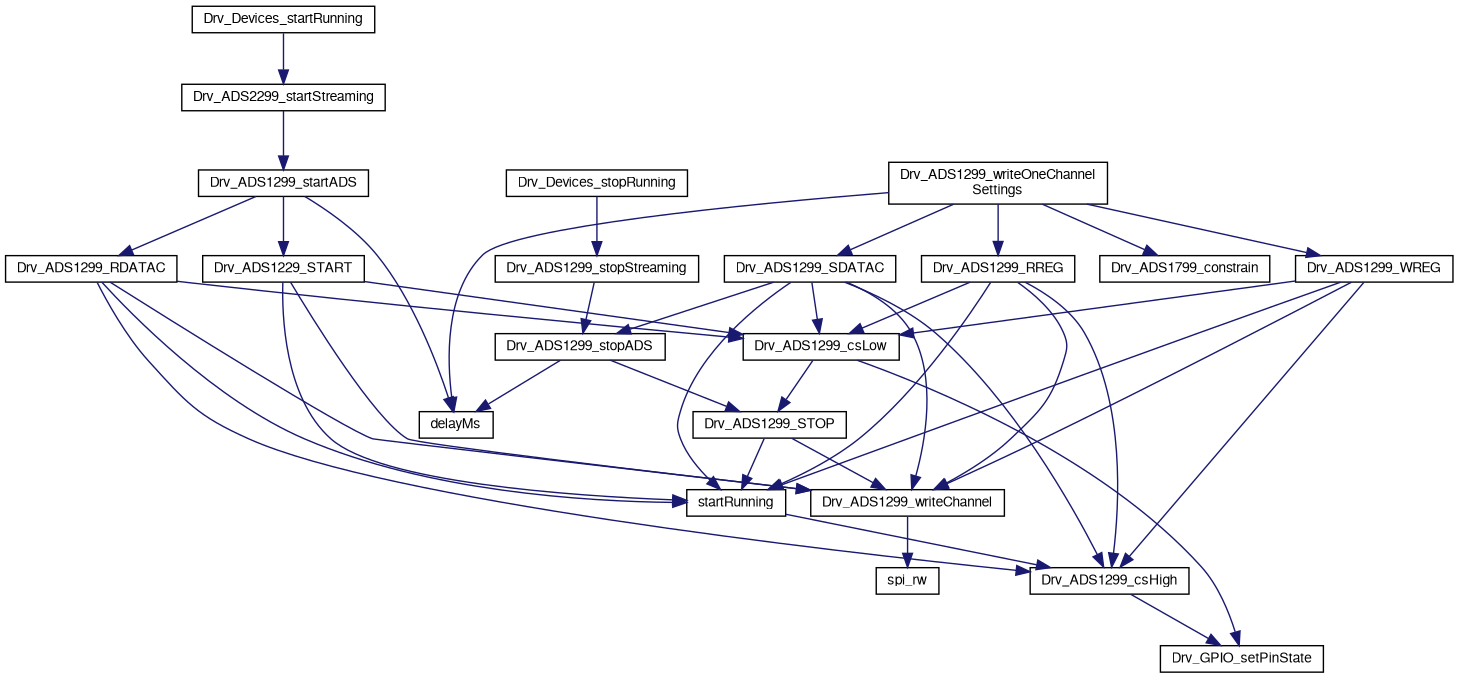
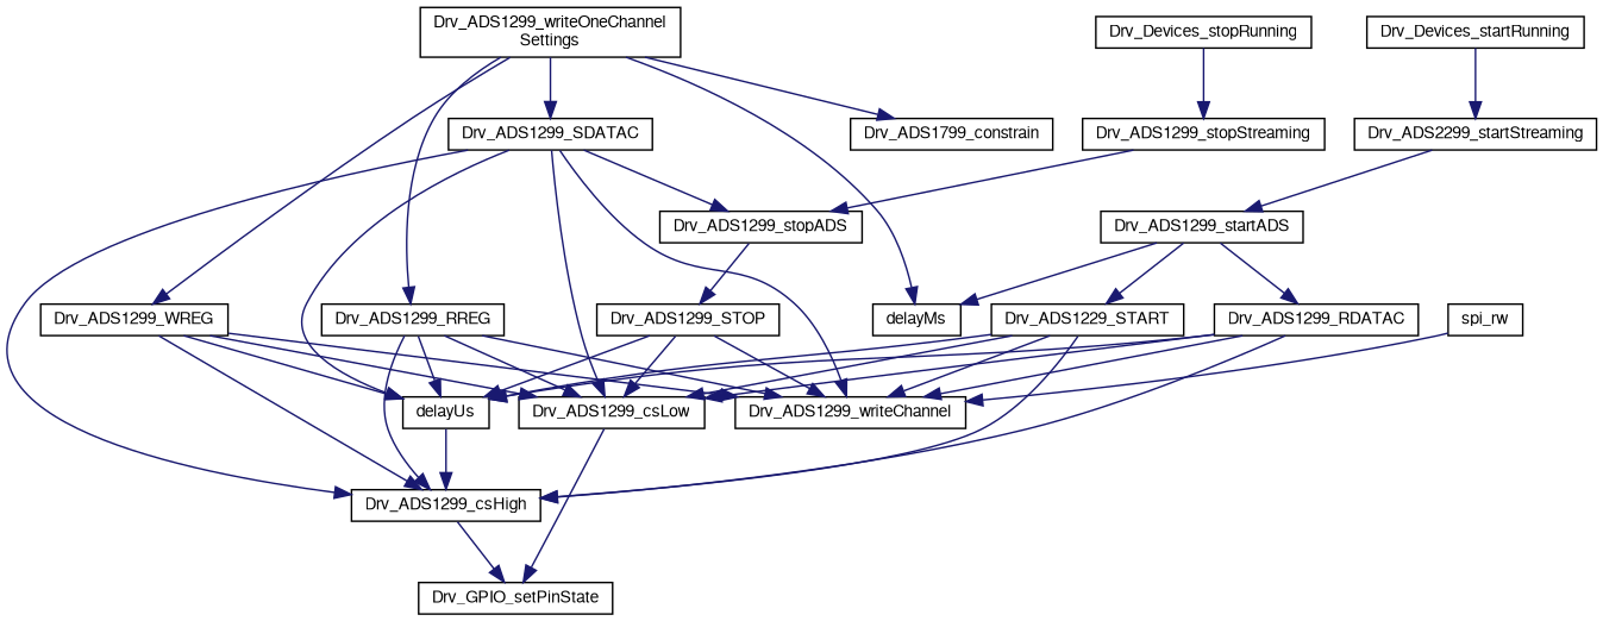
  digraph {
    rankdir=TB
    node [color=black fillcolor=white fontname=FreeSans fontsize=10 shape=record style=filled]
    edge [color=midnightblue fontname=FreeSans fontsize=10 labelfontname=FreeSans labelfontsize=10 style=solid]
    n1 [height=0.2 label=Drv_Devices_stopRunning width=0.4]
    n2 [height=0.2 label=Drv_ADS1299_stopStreaming width=0.4]
    n3 [height=0.2 label="Drv_ADS1299_writeOneChannel\lSettings" width=0.4]
    n4 [height=0.2 label=delayMs width=0.4]
    n5 [height=0.2 label=Drv_ADS1299_SDATAC width=0.4]
    n6 [height=0.2 label=Drv_ADS1799_constrain width=0.4]
    n7 [height=0.2 label=Drv_ADS1299_WREG width=0.4]
    n8 [height=0.2 label=Drv_ADS1299_RREG width=0.4]
    n9 [height=0.2 label=Drv_Devices_startRunning width=0.4]
    n10 [height=0.2 label=Drv_ADS2299_startStreaming width=0.4]
    n11 [height=0.2 label=Drv_ADS1299_stopADS width=0.4]
    n12 [height=0.2 label=Drv_ADS1299_STOP width=0.4]
    n13 [height=0.2 label=Drv_ADS1299_csLow width=0.4]
    n14 [height=0.2 label=Drv_ADS1299_writeChannel width=0.4]
-   n15 [height=0.2 label=startRunning width=0.4]
+   n15 [height=0.2 label=delayUs width=0.4]
    n16 [height=0.2 label=Drv_ADS1299_csHigh width=0.4]
    n17 [height=0.2 label=Drv_GPIO_setPinState width=0.4]
    n18 [height=0.2 label=spi_rw width=0.4]
    n19 [height=0.2 label=Drv_ADS1299_startADS width=0.4]
    n20 [height=0.2 label=Drv_ADS1299_RDATAC width=0.4]
    n21 [height=0.2 label=Drv_ADS1229_START width=0.4]
    n1 -> n2
    n2 -> n11
    n3 -> n4
    n3 -> n5
    n3 -> n6
    n3 -> n7
    n3 -> n8
    n5 -> n11
    n5 -> n13
    n5 -> n14
    n5 -> n15
    n5 -> n16
    n7 -> n13
    n7 -> n14
    n7 -> n15
    n7 -> n16
    n8 -> n13
    n8 -> n14
    n8 -> n15
    n8 -> n16
    n9 -> n10
    n10 -> n19
-   n11 -> n4
    n11 -> n12
-   n13 -> n12
+   n12 -> n13
    n12 -> n14
    n12 -> n15
    n13 -> n17
-   n14 -> n18
+   n18 -> n14
    n15 -> n16
    n16 -> n17
    n19 -> n4
    n19 -> n20
    n19 -> n21
    n20 -> n13
    n20 -> n14
    n20 -> n15
    n20 -> n16
    n21 -> n13
    n21 -> n14
    n21 -> n15
+   n21 -> n16
  }
